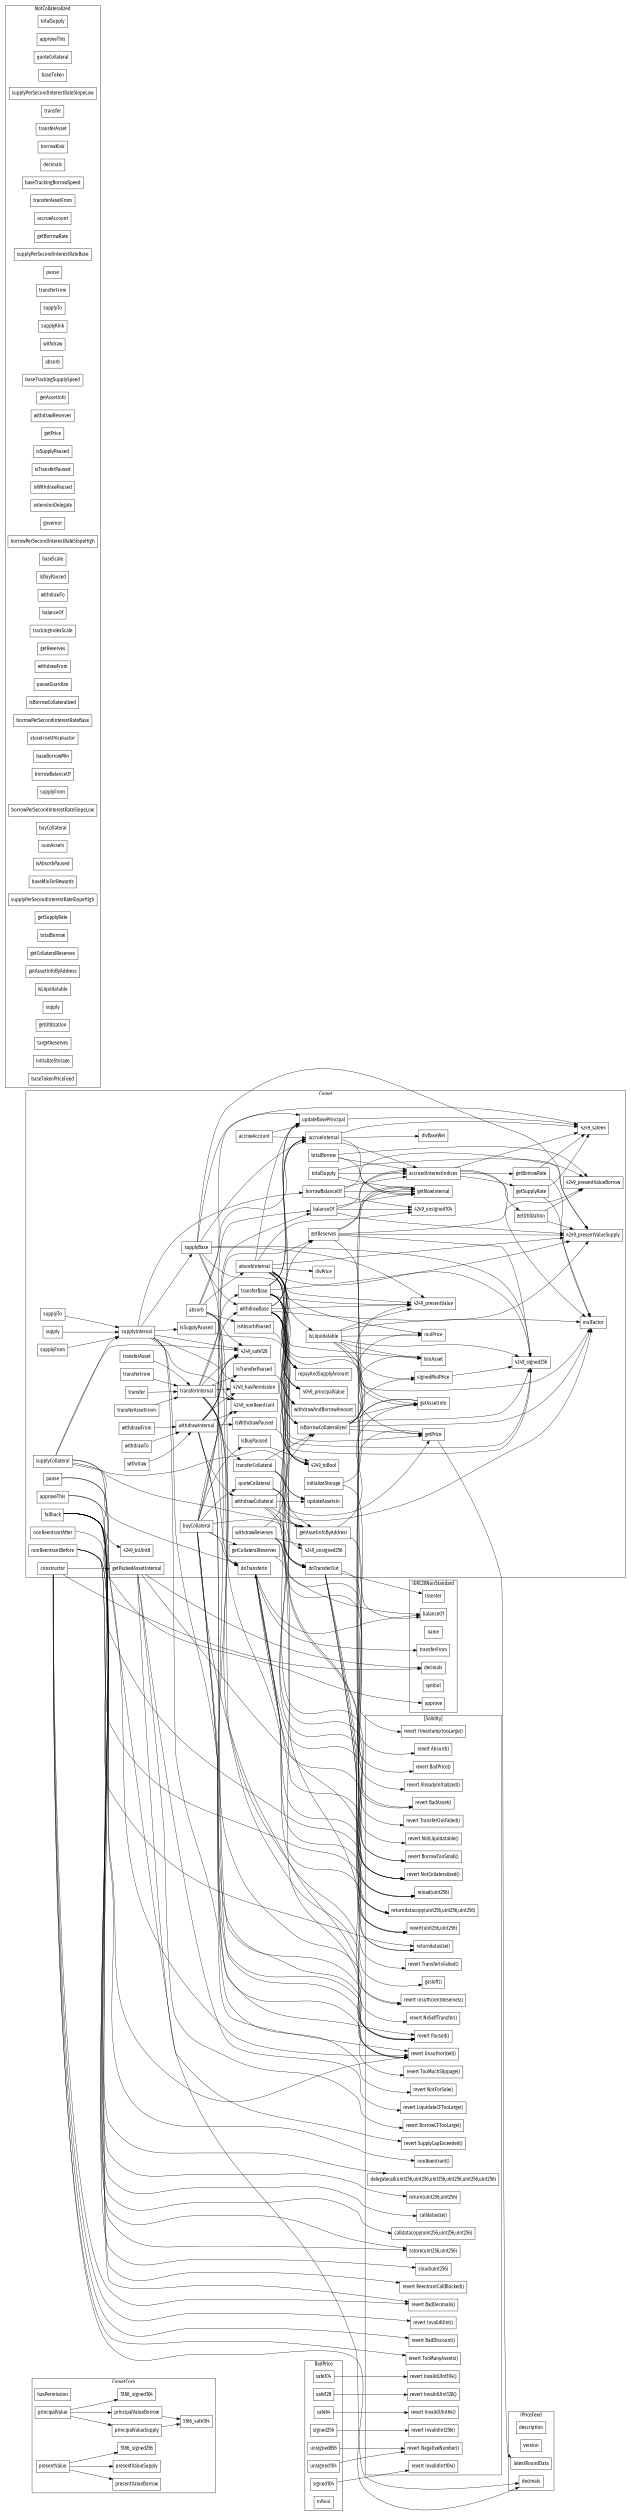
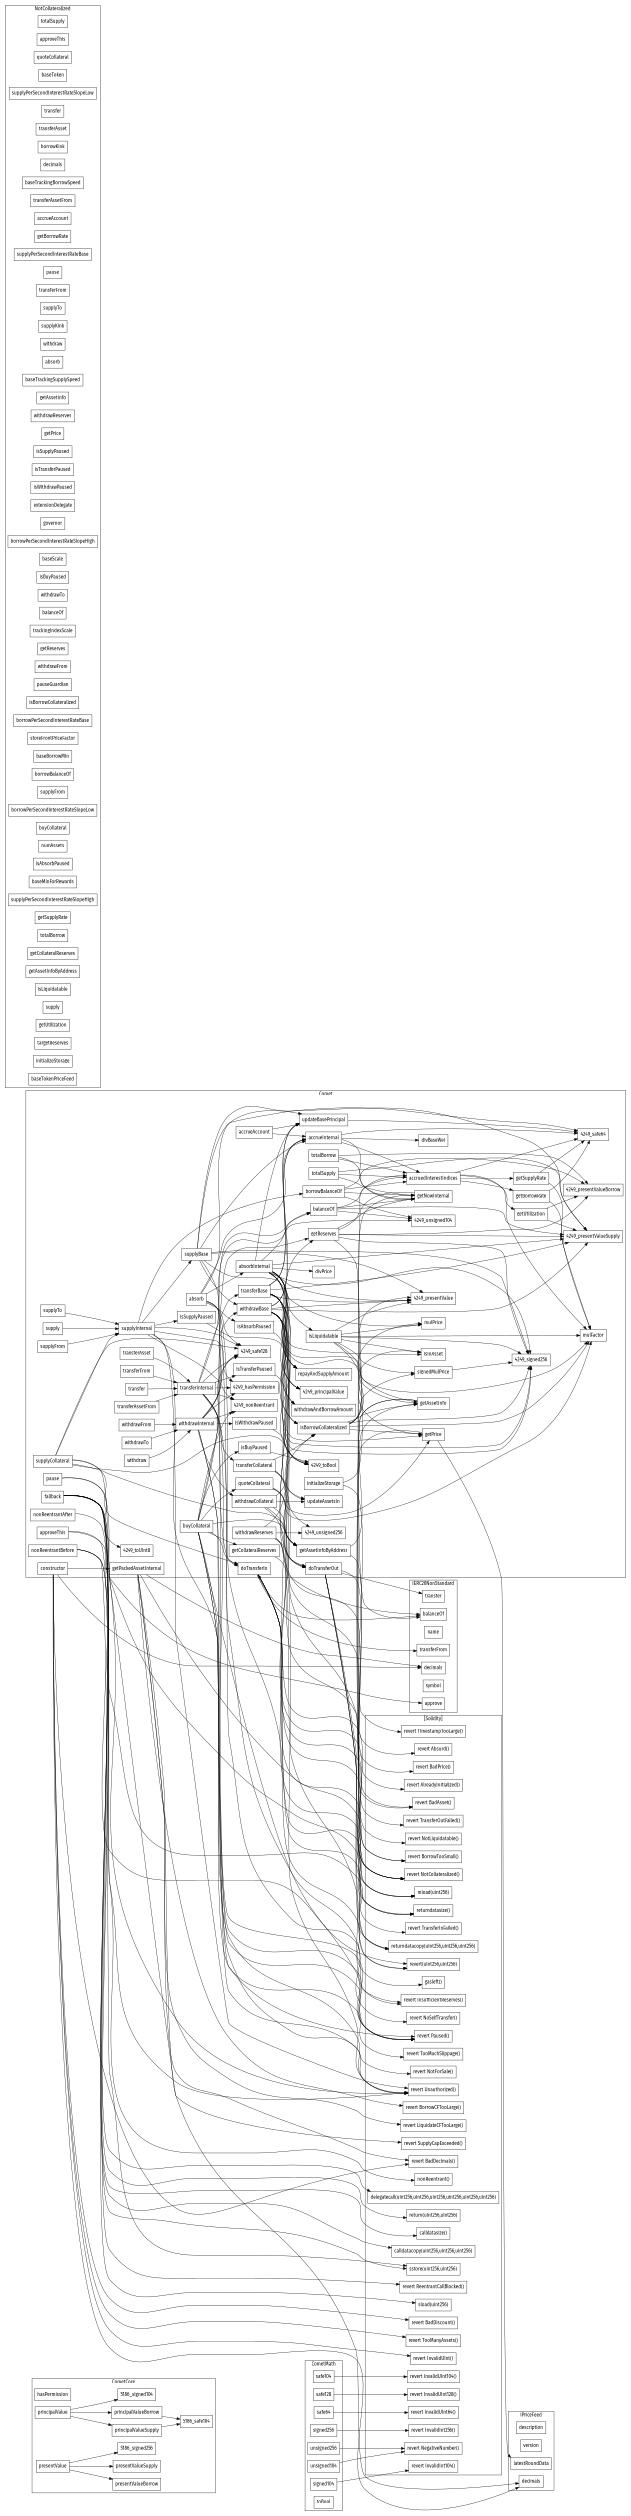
  strict digraph {
    fontname="Fira Sans"
    rankdir=LR
    node [fontname="Fira Sans" shape=box]
    edge [fontname="Fira Sans"]
    n1 [label=hasPermission]
    n2 [label=presentValueBorrow]
    n3 [label=principalValue]
    n4 [label=principalValueSupply]
    n5 [label=principalValueBorrow]
    "5186_signed104"
    "5186_safe104"
    n8 [label=presentValue]
    n9 [label=presentValueSupply]
    "5186_signed256"
    n11 [label=balanceOf]
    n12 [label=transfer]
    n13 [label=name]
    n14 [label=approve]
    n15 [label=decimals]
    n16 [label=symbol]
    n17 [label=transferFrom]
    n18 [label=description]
    n19 [label=version]
    n20 [label=decimals]
    n21 [label=latestRoundData]
    n22 [label=totalSupply]
    n23 [label=approveThis]
    n24 [label=quoteCollateral]
    n25 [label=baseToken]
    n26 [label=supplyPerSecondInterestRateSlopeLow]
    n27 [label=transfer]
    n28 [label=transferAsset]
    n29 [label=borrowKink]
    n30 [label=decimals]
    n31 [label=baseTrackingBorrowSpeed]
    n32 [label=transferAssetFrom]
    n33 [label=accrueAccount]
    n34 [label=getBorrowRate]
    n35 [label=supplyPerSecondInterestRateBase]
    n36 [label=pause]
    n37 [label=transferFrom]
    n38 [label=supplyTo]
    n39 [label=supplyKink]
    n40 [label=withdraw]
    n41 [label=absorb]
    n42 [label=baseTrackingSupplySpeed]
    n43 [label=getAssetInfo]
    n44 [label=withdrawReserves]
    n45 [label=getPrice]
    n46 [label=isSupplyPaused]
    n47 [label=isTransferPaused]
    n48 [label=isWithdrawPaused]
    n49 [label=extensionDelegate]
    n50 [label=governor]
    n51 [label=borrowPerSecondInterestRateSlopeHigh]
    n52 [label=baseScale]
    n53 [label=isBuyPaused]
    n54 [label=withdrawTo]
    n55 [label=balanceOf]
    n56 [label=trackingIndexScale]
    n57 [label=getReserves]
    n58 [label=withdrawFrom]
    n59 [label=pauseGuardian]
    n60 [label=isBorrowCollateralized]
    n61 [label=borrowPerSecondInterestRateBase]
    n62 [label=storeFrontPriceFactor]
    n63 [label=baseBorrowMin]
    n64 [label=borrowBalanceOf]
    n65 [label=supplyFrom]
    n66 [label=borrowPerSecondInterestRateSlopeLow]
    n67 [label=buyCollateral]
    n68 [label=numAssets]
    n69 [label=isAbsorbPaused]
    n70 [label=baseMinForRewards]
    n71 [label=supplyPerSecondInterestRateSlopeHigh]
    n72 [label=getSupplyRate]
    n73 [label=totalBorrow]
    n74 [label=getCollateralReserves]
    n75 [label=getAssetInfoByAddress]
    n76 [label=isLiquidatable]
    n77 [label=supply]
    n78 [label=getUtilization]
    n79 [label=targetReserves]
    n80 [label=initializeStorage]
    n81 [label=baseTokenPriceFeed]
    n82 [label=safe64]
    n83 [label=signed256]
-   n84 [label=unsigned856]
+   n84 [label=unsigned256]
    n85 [label=unsigned104]
    n86 [label=signed104]
    n87 [label=safe104]
    n88 [label=safe128]
    n89 [label=toBool]
    n90 [label=isSupplyPaused]
    "4249_toBool"
    n92 [label=pause]
    "4249_toUInt8"
    n94 [label=doTransferIn]
    n95 [label=isAbsorbPaused]
    n96 [label=getBorrowRate]
    n97 [label=mulFactor]
    "4249_safe64"
    n99 [label=getAssetInfo]
    n100 [label=isLiquidatable]
    n101 [label=getPrice]
    n102 [label=isInAsset]
    n103 [label=signedMulPrice]
    n104 [label=mulPrice]
    "4249_signed256"
    "4249_presentValue"
    n107 [label=buyCollateral]
    n108 [label=isBuyPaused]
    n109 [label=getReserves]
    n110 [label=getCollateralReserves]
    n111 [label=quoteCollateral]
    n112 [label=doTransferOut]
    "4249_safe128"
    "4249_nonReentrant"
    n115 [label=divPrice]
    n116 [label=repayAndSupplyAmount]
    n117 [label=isWithdrawPaused]
    n118 [label=isBorrowCollateralized]
    n119 [label=withdrawAndBorrowAmount]
    n120 [label=supplyBase]
    n121 [label=accrueInternal]
    n122 [label=updateBasePrincipal]
-   "4249_principalValue" [label="4049_principalValue"]
+   "4249_principalValue"
    "4249_presentValueSupply"
    n125 [label=fallback]
    n126 [label=withdrawBase]
    n127 [label=getNowInternal]
    n128 [label=accruedInterestIndices]
    "4249_presentValueBorrow"
    n130 [label=withdrawFrom]
    n131 [label=withdrawInternal]
    n132 [label=nonReentrantAfter]
    n133 [label=divBaseWei]
    n134 [label=totalBorrow]
    n135 [label=approveThis]
    n136 [label=nonReentrantBefore]
    n137 [label=accrueAccount]
    n138 [label=transferFrom]
    n139 [label=transferInternal]
    n140 [label=absorbInternal]
    "4249_unsigned104"
    "4249_unsigned256"
    n143 [label=balanceOf]
    n144 [label=supplyFrom]
    n145 [label=supplyInternal]
    n146 [label=getUtilization]
    n147 [label=getAssetInfoByAddress]
    n148 [label=updateAssetsIn]
    n149 [label=transferBase]
    n150 [label=transfer]
    n151 [label=supplyTo]
    n152 [label=constructor]
    n153 [label=getPackedAssetInternal]
    n154 [label=supply]
    n155 [label=withdrawTo]
    n156 [label=borrowBalanceOf]
    n157 [label=supplyCollateral]
    "4249_hasPermission"
    n159 [label=transferCollateral]
    n160 [label=isTransferPaused]
    n161 [label=absorb]
    n162 [label=transferAssetFrom]
    n163 [label=withdrawCollateral]
    n164 [label=getSupplyRate]
    n165 [label=initializeStorage]
    n166 [label=withdrawReserves]
    n167 [label=withdraw]
    n168 [label=transferAsset]
    n169 [label=totalSupply]
    "revert InvalidUInt64()"
    "revert InvalidInt256()"
    "revert NegativeNumber()"
    "revert InvalidInt104()"
    "revert InvalidUInt104()"
    "revert InvalidUInt128()"
    "revert Unauthorized()"
    "mload(uint256)"
    "returndatacopy(uint256,uint256,uint256)"
    "revert(uint256,uint256)"
    "returndatasize()"
    "revert TransferInFailed()"
    "revert BadAsset()"
    "revert Absurd()"
    "revert InsufficientReserves()"
    "revert TooMuchSlippage()"
    "revert Paused()"
    "revert NotForSale()"
    "calldatasize()"
    "calldatacopy(uint256,uint256,uint256)"
    n190 [label="nonReentrant()"]
    "delegatecall(uint256,uint256,uint256,uint256,uint256,uint256)"
    "return(uint256,uint256)"
    "revert NotCollateralized()"
    "revert BorrowTooSmall()"
    "sstore(uint256,uint256)"
    "revert BadPrice()"
    "revert ReentrantCallBlocked()"
    "sload(uint256)"
    "revert NotLiquidatable()"
    n200 [label="revert InvalidUInt()"]
    "revert BadDiscount()"
    "revert BadDecimals()"
    "revert TooManyAssets()"
    "revert TimestampTooLarge()"
    "revert TransferOutFailed()"
    "revert NoSelfTransfer()"
    "revert SupplyCapExceeded()"
    "gasleft()"
    "revert AlreadyInitialized()"
    "revert LiquidateCFTooLarge()"
    "revert BorrowCFTooLarge()"
    subgraph cluster_1 {
      label=CometCore
      n1
      n2
      n3
      n4
      n5
      "5186_signed104"
      "5186_safe104"
      n8
      n9
      "5186_signed256"
    }
    subgraph cluster_2 {
      label=IERC20NonStandard
      n11
      n12
      n13
      n14
      n15
      n16
      n17
    }
    subgraph cluster_3 {
      label=IPriceFeed
      n18
      n19
      n20
      n21
    }
    subgraph cluster_4 {
      label=NotCollateralized
      n22
      n23
      n24
      n25
      n26
      n27
      n28
      n29
      n30
      n31
      n32
      n33
      n34
      n35
      n36
      n37
      n38
      n39
      n40
      n41
      n42
      n43
      n44
      n45
      n46
      n47
      n48
      n49
      n50
      n51
      n52
      n53
      n54
      n55
      n56
      n57
      n58
      n59
      n60
      n61
      n62
      n63
      n64
      n65
      n66
      n67
      n68
      n69
      n70
      n71
      n72
      n73
      n74
      n75
      n76
      n77
      n78
      n79
      n80
      n81
    }
    subgraph cluster_5 {
-     label=BadPrice
+     label=CometMath
      n82
      n83
      n84
      n85
      n86
      n87
      n88
      n89
    }
    subgraph cluster_6 {
      label=Comet
      n90
      "4249_toBool"
      n92
      "4249_toUInt8"
      n94
      n95
      n96
      n97
      "4249_safe64"
      n99
      n100
      n101
      n102
      n103
      n104
      "4249_signed256"
      "4249_presentValue"
      n107
      n108
      n109
      n110
      n111
      n112
      "4249_safe128"
      "4249_nonReentrant"
      n115
      n116
      n117
      n118
      n119
      n120
      n121
      n122
      "4249_principalValue"
      "4249_presentValueSupply"
      n125
      n126
      n127
      n128
      "4249_presentValueBorrow"
      n130
      n131
      n132
      n133
      n134
      n135
      n136
      n137
      n138
      n139
      n140
      "4249_unsigned104"
      "4249_unsigned256"
      n143
      n144
      n145
      n146
      n147
      n148
      n149
      n150
      n151
      n152
      n153
      n154
      n155
      n156
      n157
      "4249_hasPermission"
      n159
      n160
      n161
      n162
      n163
      n164
      n165
      n166
      n167
      n168
      n169
    }
    subgraph cluster_7 {
      label="[Solidity]"
      "revert InvalidUInt64()"
      "revert InvalidInt256()"
      "revert NegativeNumber()"
      "revert InvalidInt104()"
      "revert InvalidUInt104()"
      "revert InvalidUInt128()"
      "revert Unauthorized()"
      "mload(uint256)"
      "returndatacopy(uint256,uint256,uint256)"
      "revert(uint256,uint256)"
      "returndatasize()"
      "revert TransferInFailed()"
      "revert BadAsset()"
      "revert Absurd()"
      "revert InsufficientReserves()"
      "revert TooMuchSlippage()"
      "revert Paused()"
      "revert NotForSale()"
      "calldatasize()"
      "calldatacopy(uint256,uint256,uint256)"
      n190
      "delegatecall(uint256,uint256,uint256,uint256,uint256,uint256)"
      "return(uint256,uint256)"
      "revert NotCollateralized()"
      "revert BorrowTooSmall()"
      "sstore(uint256,uint256)"
      "revert BadPrice()"
      "revert ReentrantCallBlocked()"
      "sload(uint256)"
      "revert NotLiquidatable()"
      n200
      "revert BadDiscount()"
      "revert BadDecimals()"
      "revert TooManyAssets()"
      "revert TimestampTooLarge()"
      "revert TransferOutFailed()"
      "revert NoSelfTransfer()"
      "revert SupplyCapExceeded()"
      "gasleft()"
      "revert AlreadyInitialized()"
      "revert LiquidateCFTooLarge()"
      "revert BorrowCFTooLarge()"
    }
    n3 -> n4
    n3 -> n5
    n3 -> "5186_signed104"
    n4 -> "5186_safe104"
    n5 -> "5186_safe104"
    n8 -> n2
    n8 -> n9
    n8 -> "5186_signed256"
    n82 -> "revert InvalidUInt64()"
    n83 -> "revert InvalidInt256()"
    n84 -> "revert NegativeNumber()"
    n85 -> "revert NegativeNumber()"
    n86 -> "revert InvalidInt104()"
    n87 -> "revert InvalidUInt104()"
    n88 -> "revert InvalidUInt128()"
    n90 -> "4249_toBool"
    n92 -> "4249_toUInt8"
    n92 -> "revert Unauthorized()"
    n94 -> n11
    n94 -> n17
    n94 -> "mload(uint256)"
    n94 -> "revert(uint256,uint256)"
    n94 -> "returndatasize()"
    n94 -> "revert TransferInFailed()"
    n95 -> "4249_toBool"
    n96 -> n97
    n96 -> "4249_safe64"
    n99 -> "revert BadAsset()"
    n99 -> "revert Absurd()"
    n100 -> n97
    n100 -> n99
    n100 -> n101
    n100 -> n102
    n100 -> n103
    n100 -> n104
    n100 -> "4249_signed256"
    n100 -> "4249_presentValue"
    n101 -> n21
    n101 -> "revert BadPrice()"
    n103 -> "4249_signed256"
    n107 -> n94
    n107 -> n108
    n107 -> n109
    n107 -> n110
    n107 -> n111
    n107 -> n112
    n107 -> "4249_safe128"
    n107 -> "4249_nonReentrant"
    n107 -> "revert InsufficientReserves()"
    n107 -> "revert TooMuchSlippage()"
    n107 -> "revert Paused()"
    n107 -> "revert NotForSale()"
    n108 -> "4249_toBool"
    n109 -> n11
    n109 -> "4249_signed256"
    n109 -> "4249_presentValueSupply"
    n109 -> n127
    n109 -> n128
    n109 -> "4249_presentValueBorrow"
    n110 -> n11
    n111 -> n97
    n111 -> n101
    n111 -> n147
    n112 -> n12
    n112 -> "mload(uint256)"
    n112 -> "returndatacopy(uint256,uint256,uint256)"
    n112 -> "revert(uint256,uint256)"
    n112 -> "returndatasize()"
    n112 -> "revert TransferOutFailed()"
    n117 -> "4249_toBool"
    n118 -> n97
    n118 -> n99
    n118 -> n101
    n118 -> n102
    n118 -> n103
    n118 -> n104
    n118 -> "4249_signed256"
    n118 -> "4249_presentValue"
    n120 -> n94
    n120 -> "4249_signed256"
    n120 -> "4249_presentValue"
    n120 -> n116
    n120 -> n121
    n120 -> n122
    n120 -> "4249_presentValueSupply"
    n120 -> n126
    n121 -> "4249_safe64"
    n121 -> n127
    n121 -> n128
    n121 -> n133
    n122 -> "4249_safe64"
    n125 -> "returndatacopy(uint256,uint256,uint256)"
    n125 -> "revert(uint256,uint256)"
    n125 -> "returndatasize()"
    n125 -> "calldatasize()"
    n125 -> "calldatacopy(uint256,uint256,uint256)"
    n125 -> n190
    n125 -> "delegatecall(uint256,uint256,uint256,uint256,uint256,uint256)"
    n125 -> "return(uint256,uint256)"
    n126 -> "4249_signed256"
    n126 -> "4249_presentValue"
    n126 -> n112
    n126 -> n118
    n126 -> n119
    n126 -> n121
    n126 -> n122
    n126 -> "4249_principalValue"
    n126 -> "4249_presentValueSupply"
    n126 -> "revert NotCollateralized()"
    n126 -> "revert BorrowTooSmall()"
    n127 -> "revert TimestampTooLarge()"
    n128 -> n96
    n128 -> n97
    n128 -> "4249_safe64"
    n128 -> n146
    n128 -> n164
    n130 -> n131
    n131 -> "4249_safe128"
    n131 -> "4249_nonReentrant"
    n131 -> n117
    n131 -> n126
    n131 -> n143
    n131 -> "4249_hasPermission"
    n131 -> n163
    n131 -> "revert Unauthorized()"
    n131 -> "revert Paused()"
    n132 -> "sstore(uint256,uint256)"
    n134 -> n127
    n134 -> n128
    n134 -> "4249_presentValueBorrow"
    n135 -> n14
    n135 -> "revert Unauthorized()"
    n136 -> "sstore(uint256,uint256)"
    n136 -> "revert ReentrantCallBlocked()"
    n136 -> "sload(uint256)"
    n137 -> n121
    n137 -> n122
    n138 -> n139
    n139 -> "4249_safe128"
    n139 -> "4249_nonReentrant"
    n139 -> n143
    n139 -> n149
    n139 -> "4249_hasPermission"
    n139 -> n159
    n139 -> n160
    n139 -> "revert Unauthorized()"
    n139 -> "revert Paused()"
    n139 -> "revert NoSelfTransfer()"
    n140 -> n97
    n140 -> n99
    n140 -> n100
    n140 -> n101
    n140 -> n102
    n140 -> n104
    n140 -> "4249_signed256"
    n140 -> "4249_presentValue"
    n140 -> n115
    n140 -> n116
    n140 -> n122
    n140 -> "4249_principalValue"
    n140 -> "4249_presentValueSupply"
    n140 -> "4249_unsigned104"
    n140 -> "4249_unsigned256"
    n140 -> "revert NotLiquidatable()"
    n143 -> "4249_presentValueSupply"
    n143 -> n127
    n143 -> n128
    n143 -> "4249_unsigned104"
    n144 -> n145
    n145 -> n90
    n145 -> "4249_safe128"
    n145 -> "4249_nonReentrant"
    n145 -> n120
    n145 -> n156
    n145 -> "4249_hasPermission"
    n145 -> "revert Unauthorized()"
    n145 -> "revert Paused()"
    n146 -> "4249_presentValueSupply"
    n146 -> "4249_presentValueBorrow"
    n147 -> n99
    n147 -> "revert BadAsset()"
    n149 -> "4249_signed256"
    n149 -> "4249_presentValue"
    n149 -> n116
    n149 -> n118
    n149 -> n119
    n149 -> n121
    n149 -> n122
    n149 -> "4249_principalValue"
    n149 -> "4249_presentValueSupply"
    n149 -> "revert NotCollateralized()"
    n149 -> "revert BorrowTooSmall()"
    n150 -> n139
    n151 -> n145
    n152 -> n15
    n152 -> n20
    n152 -> n153
    n152 -> n200
    n152 -> "revert BadDiscount()"
    n152 -> "revert BadDecimals()"
    n152 -> "revert TooManyAssets()"
    n153 -> n15
    n153 -> n20
    n153 -> "mload(uint256)"
-   n136 -> "revert BadDecimals()"
+   n153 -> "revert BadDecimals()"
    n153 -> "revert LiquidateCFTooLarge()"
    n153 -> "revert BorrowCFTooLarge()"
    n154 -> n145
    n155 -> n131
    n156 -> n127
    n156 -> n128
    n156 -> "4249_presentValueBorrow"
    n156 -> "4249_unsigned104"
    n157 -> n94
    n157 -> "4249_safe128"
    n157 -> n145
    n157 -> n147
    n157 -> n148
    n157 -> "revert SupplyCapExceeded()"
    n159 -> n118
    n159 -> n147
    n159 -> n148
    n159 -> "revert NotCollateralized()"
    n160 -> "4249_toBool"
    n161 -> n95
    n161 -> "4249_safe64"
    n161 -> "4249_safe128"
    n161 -> n121
    n161 -> n140
    n161 -> "revert Paused()"
    n161 -> "gasleft()"
    n162 -> n139
    n163 -> n112
    n163 -> n118
    n163 -> n147
    n163 -> n148
    n163 -> "revert NotCollateralized()"
    n164 -> n97
    n164 -> "4249_safe64"
    n165 -> n127
    n165 -> "revert AlreadyInitialized()"
    n166 -> n109
    n166 -> n112
    n166 -> "4249_unsigned256"
    n166 -> "revert Unauthorized()"
    n166 -> "revert InsufficientReserves()"
    n167 -> n131
    n168 -> n139
    n169 -> "4249_presentValueSupply"
    n169 -> n127
    n169 -> n128
    "returndatacopy(uint256,uint256,uint256)" -> n94
  }
